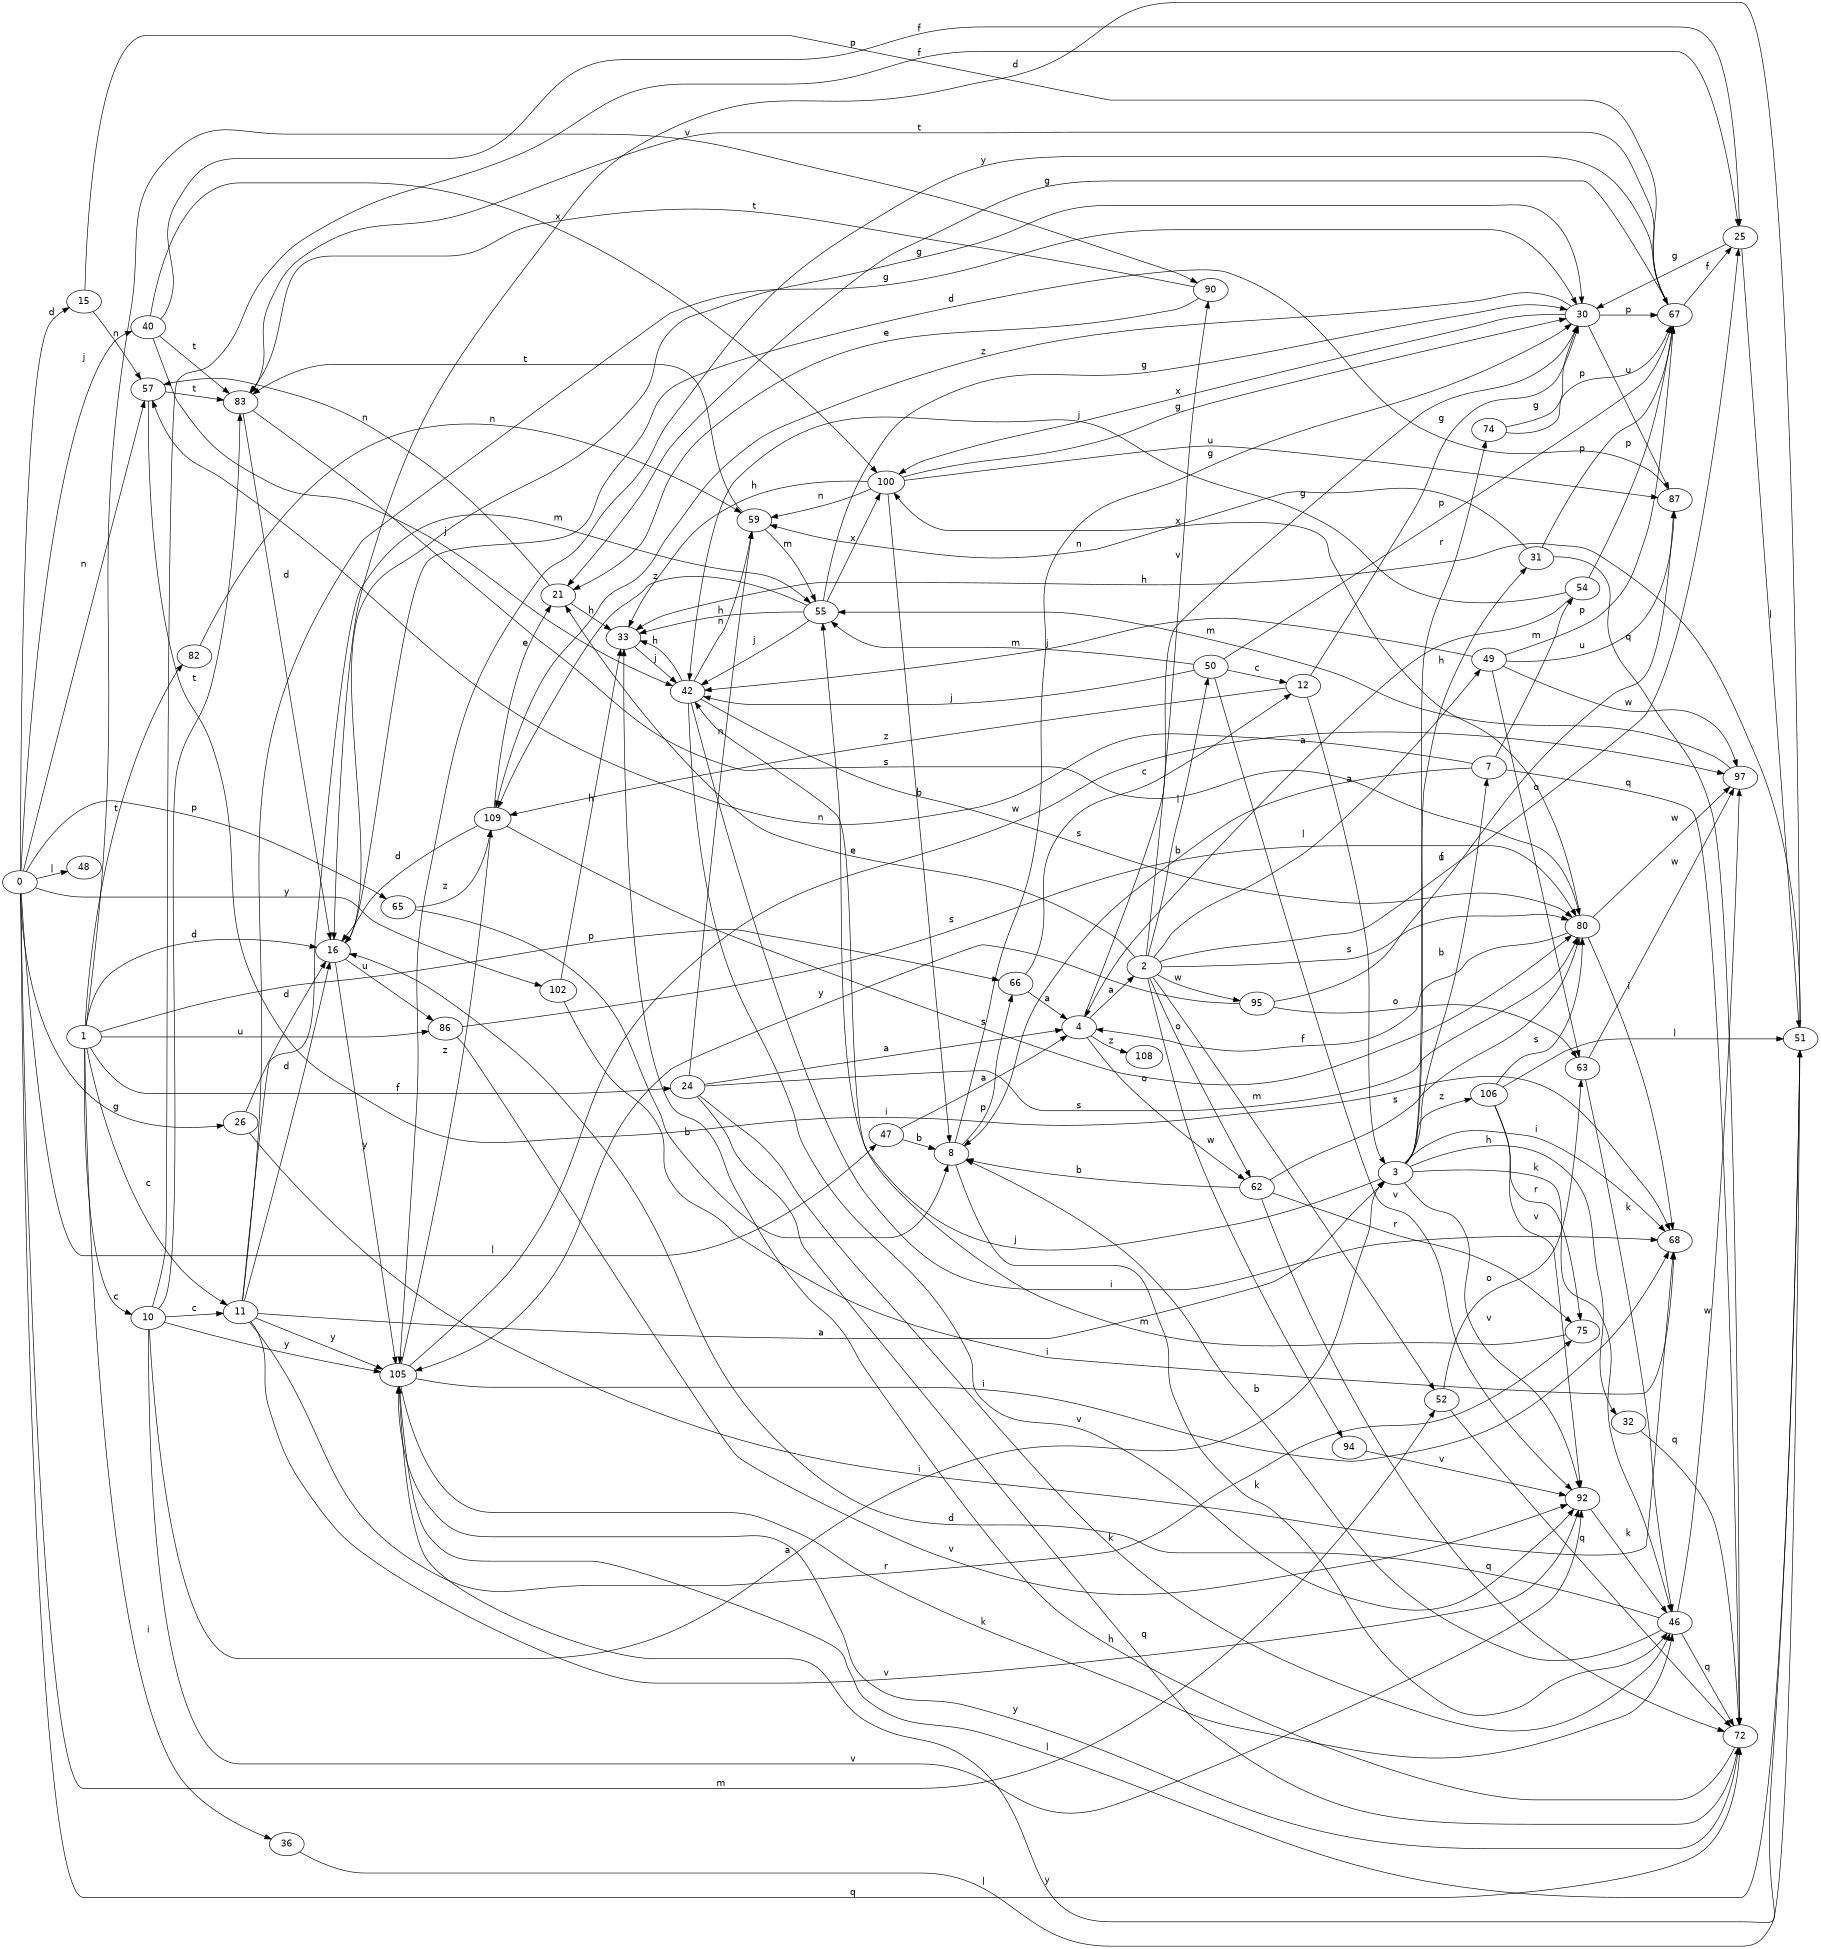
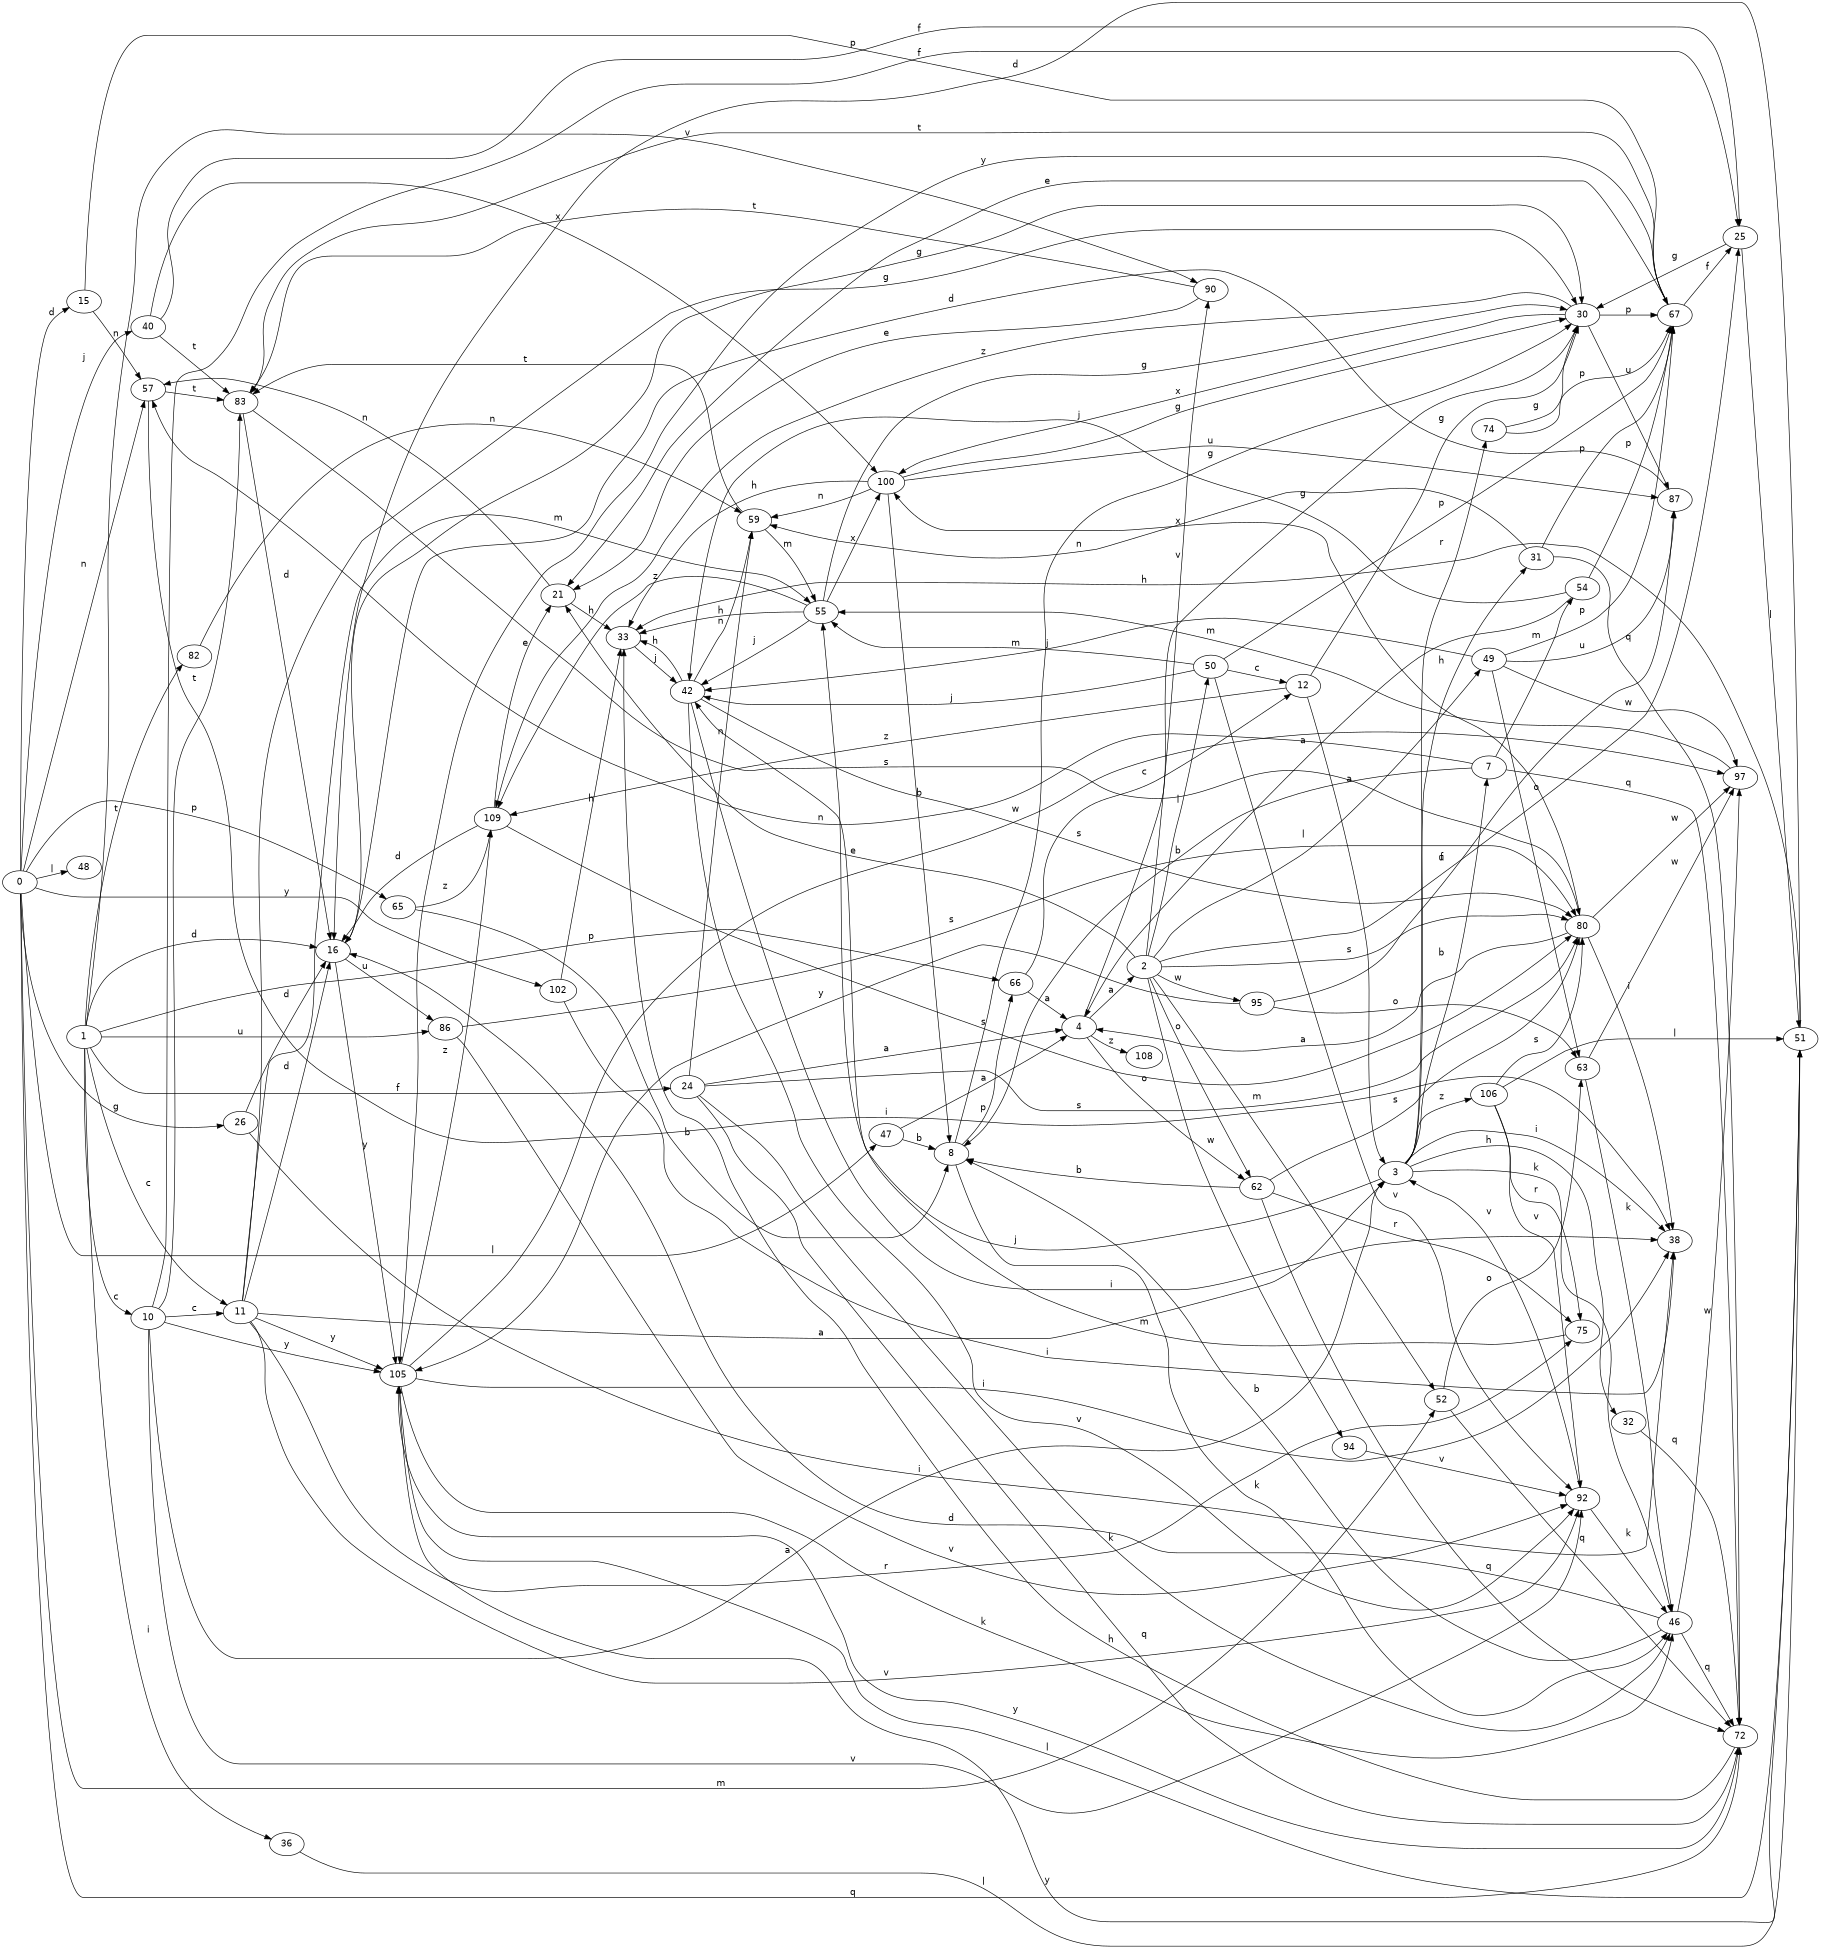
  strict digraph {
    fontname="DejaVu Sans"
    rankdir=LR
    node [fontname="DejaVu Sans"]
    edge [fontname="DejaVu Sans"]
    0
    15
    26
    40
    47
    48
    52
    57
    65
    72
    102
    67
    16
-   38 [label=68]
+   38
    25
    100
    42
    83
    4
    8
    63
    109
    105
    33
    1
    10
    11
    24
    36
    66
    82
    86
    90
    3
    92
    30
    55
    75
    80
    46
    59
    51
    12
    21
    2
    49
    50
    62
    94
    95
    87
    97
    7
    31
    32
    74
    106
    54
    108
    0 -> 15 [label=d]
    0 -> 26 [label=g]
    0 -> 40 [label=j]
    0 -> 47 [label=l]
    0 -> 48 [label=l]
    0 -> 52 [label=m]
    0 -> 57 [label=n]
    0 -> 65 [label=p]
    0 -> 72 [label=q]
    0 -> 102 [label=y]
    15 -> 57 [label=n]
    15 -> 67 [label=p]
    26 -> 16 [label=d]
    26 -> 38 [label=i]
    40 -> 25 [label=f]
    40 -> 100 [label=x]
-   40 -> 42 [label=j]
    40 -> 83 [label=t]
    47 -> 4 [label=a]
    47 -> 8 [label=b]
    52 -> 72 [label=q]
    52 -> 63 [label=o]
    57 -> 38 [label=i]
    57 -> 83 [label=t]
    65 -> 8 [label=b]
    65 -> 109 [label=z]
    72 -> 105 [label=y]
    72 -> 33 [label=h]
    102 -> 38 [label=i]
    102 -> 33 [label=h]
    67 -> 25 [label=f]
    67 -> 83 [label=t]
    67 -> 105 [label=y]
-   67 -> 21 [label=g]
+   67 -> 21 [label=e]
    16 -> 105 [label=y]
    16 -> 86 [label=u]
    16 -> 30 [label=g]
    25 -> 30 [label=g]
    25 -> 51 [label=l]
    100 -> 8 [label=b]
    100 -> 33 [label=h]
    100 -> 30 [label=g]
    100 -> 59 [label=n]
    100 -> 87 [label=u]
    42 -> 38 [label=i]
    42 -> 33 [label=h]
    42 -> 92 [label=v]
    42 -> 80 [label=s]
    42 -> 59 [label=n]
    83 -> 16 [label=d]
    83 -> 80 [label=s]
    4 -> 30 [label=g]
    4 -> 2 [label=a]
    4 -> 62 [label=o]
    4 -> 108 [label=z]
    8 -> 66 [label=p]
    8 -> 30 [label=g]
    8 -> 46 [label=k]
    63 -> 46 [label=k]
    63 -> 97 [label=w]
    109 -> 16 [label=d]
    109 -> 80 [label=s]
    109 -> 21 [label=e]
    105 -> 38 [label=i]
    105 -> 109 [label=z]
    105 -> 46 [label=k]
    105 -> 51 [label=l]
    105 -> 97 [label=w]
    33 -> 42 [label=j]
    1 -> 16 [label=d]
    1 -> 10 [label=c]
    1 -> 11 [label=c]
    1 -> 24 [label=f]
    1 -> 36 [label=i]
    1 -> 66 [label=p]
    1 -> 82 [label=t]
    1 -> 86 [label=u]
    1 -> 90 [label=v]
    10 -> 25 [label=f]
    10 -> 83 [label=t]
    10 -> 105 [label=y]
    10 -> 11 [label=c]
    10 -> 3 [label=a]
    10 -> 92 [label=v]
    11 -> 16 [label=d]
    11 -> 105 [label=y]
    11 -> 3 [label=a]
    11 -> 92 [label=v]
    11 -> 30 [label=g]
    11 -> 55 [label=m]
    11 -> 75 [label=r]
    24 -> 72 [label=q]
    24 -> 4 [label=a]
    24 -> 80 [label=s]
    24 -> 46 [label=k]
    24 -> 59 [label=n]
    36 -> 51 [label=l]
    66 -> 4 [label=a]
    66 -> 12 [label=c]
    82 -> 59 [label=n]
    86 -> 92 [label=v]
    86 -> 80 [label=s]
    90 -> 83 [label=t]
    90 -> 21 [label=e]
    3 -> 38 [label=i]
    3 -> 42 [label=j]
-   3 -> 92 [label=v]
+   92 -> 3 [label=v]
    3 -> 46 [label=k]
    3 -> 7 [label=b]
    3 -> 31 [label=h]
    3 -> 32 [label=h]
    3 -> 74 [label=r]
    3 -> 106 [label=z]
    92 -> 46 [label=k]
    30 -> 67 [label=p]
    30 -> 100 [label=x]
    30 -> 109 [label=z]
    30 -> 87 [label=u]
    55 -> 100 [label=x]
    55 -> 42 [label=j]
    55 -> 109 [label=z]
    55 -> 33 [label=h]
    55 -> 30 [label=g]
    75 -> 55 [label=m]
    80 -> 38 [label=i]
    80 -> 100 [label=x]
-   80 -> 4 [label=f]
+   80 -> 4 [label=a]
    80 -> 97 [label=w]
    46 -> 72 [label=q]
    46 -> 16 [label=d]
    46 -> 8 [label=b]
    46 -> 97 [label=w]
    59 -> 83 [label=t]
    59 -> 55 [label=m]
    51 -> 16 [label=d]
    51 -> 105 [label=y]
    51 -> 33 [label=h]
    12 -> 109 [label=z]
    12 -> 3 [label=a]
    12 -> 30 [label=g]
    21 -> 57 [label=n]
    21 -> 33 [label=h]
    2 -> 52 [label=m]
    2 -> 25 [label=f]
    2 -> 90 [label=v]
    2 -> 80 [label=s]
    2 -> 21 [label=e]
    2 -> 49 [label=l]
    2 -> 50 [label=l]
    2 -> 62 [label=o]
    2 -> 94 [label=w]
    2 -> 95 [label=w]
    49 -> 67 [label=p]
    49 -> 42 [label=j]
    49 -> 63 [label=o]
    49 -> 87 [label=u]
    49 -> 97 [label=w]
    50 -> 67 [label=p]
    50 -> 42 [label=j]
    50 -> 92 [label=v]
    50 -> 55 [label=m]
    50 -> 12 [label=c]
    62 -> 72 [label=q]
    62 -> 8 [label=b]
    62 -> 75 [label=r]
    62 -> 80 [label=s]
    94 -> 92 [label=v]
    95 -> 63 [label=o]
    95 -> 105 [label=y]
    95 -> 87 [label=u]
    87 -> 16 [label=d]
    97 -> 55 [label=m]
    7 -> 57 [label=n]
    7 -> 72 [label=q]
    7 -> 8 [label=b]
    7 -> 54 [label=m]
    31 -> 72 [label=q]
    31 -> 67 [label=p]
    31 -> 59 [label=n]
    32 -> 72 [label=q]
    74 -> 67 [label=p]
    74 -> 30 [label=g]
    106 -> 92 [label=v]
    106 -> 75 [label=r]
    106 -> 80 [label=s]
    106 -> 51 [label=l]
    54 -> 67 [label=p]
    54 -> 42 [label=j]
    54 -> 4 [label=a]
  }
